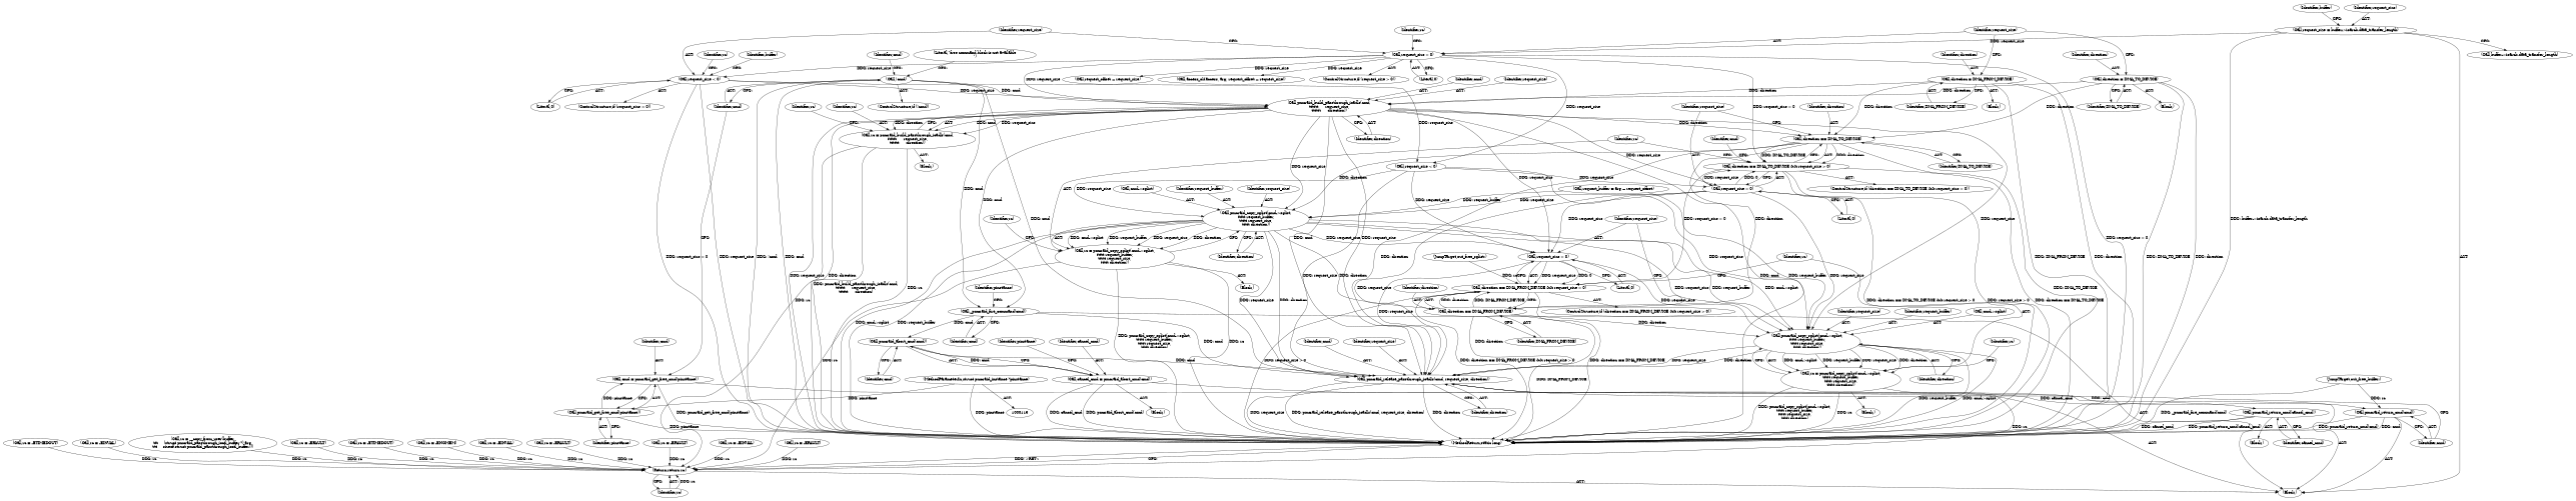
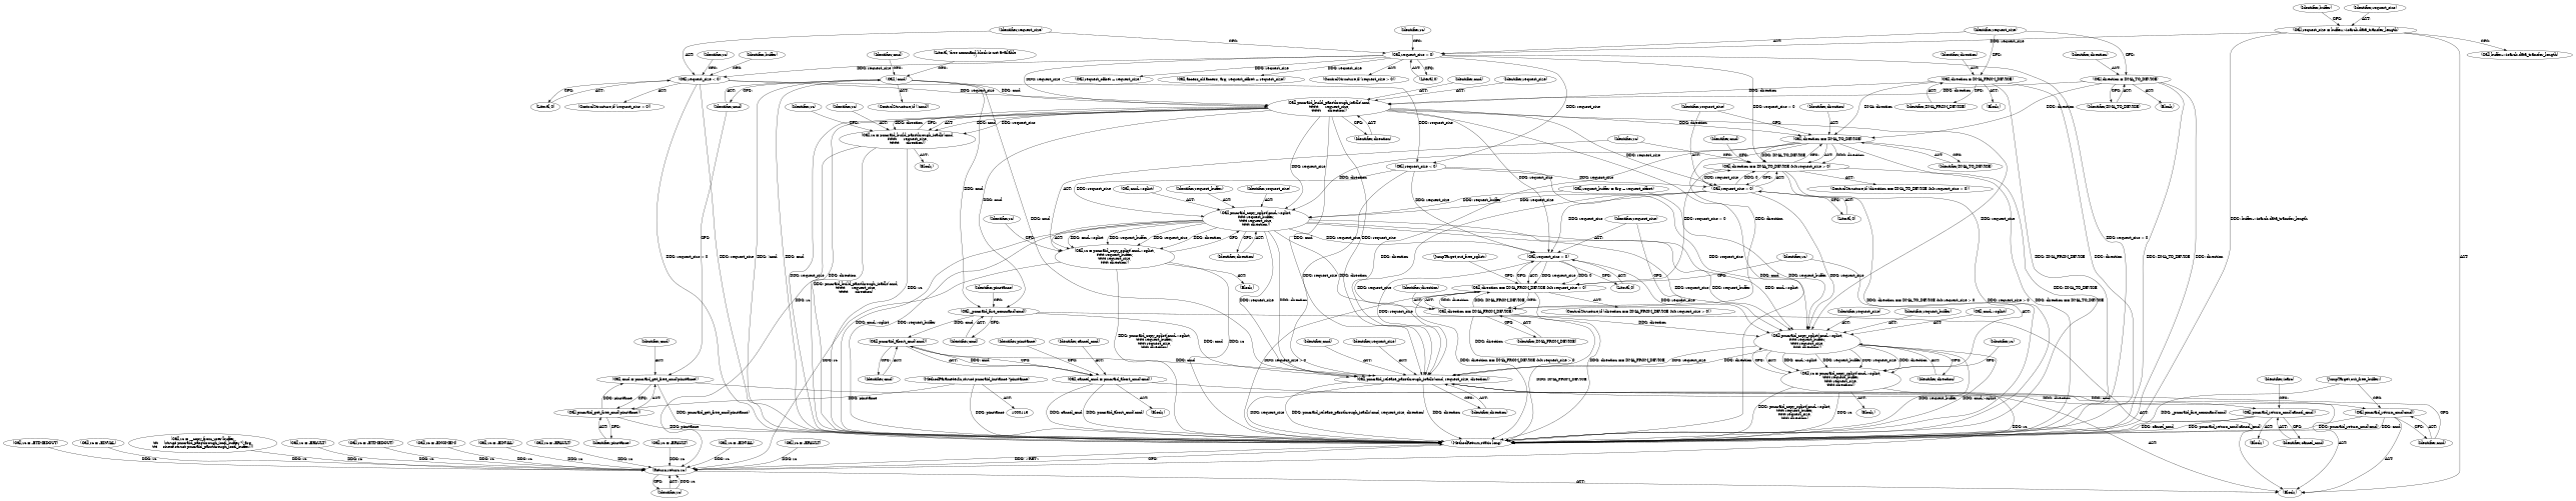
  digraph {
    n1 [label="(Call,pmcraid_build_passthrough_ioadls(cmd,\n\t\t\t\t\t\t      request_size,\n\t\t\t\t\t\t      direction))"]
    n2 [label="(Call,rc = pmcraid_build_passthrough_ioadls(cmd,\n\t\t\t\t\t\t      request_size,\n\t\t\t\t\t\t      direction))"]
    n3 [label="(Call,direction == DMA_TO_DEVICE)"]
    n4 [label="(Call,pmcraid_copy_sglist(cmd->sglist,\n\t\t\t\t\t request_buffer,\n\t\t\t\t\t request_size,\n\t\t\t\t\t direction))"]
    n5 [label="(Call,pmcraid_copy_sglist(cmd->sglist,\n\t\t\t\t\t request_buffer,\n\t\t\t\t\t request_size,\n\t\t\t\t\t direction))"]
    n6 [label="(Call,pmcraid_release_passthrough_ioadls(cmd, request_size, direction))"]
    n7 [label="(Call,request_size > 0)"]
    n8 [label="(Call,request_size > 0)"]
    n9 [label="(Call,_pmcraid_fire_command(cmd))"]
    n10 [label="(MethodReturn,static long)"]
    n11 [label="(Identifier,direction)"]
    n12 [label="(Return,return rc;)"]
    n13 [label="(Block,)"]
    n14 [label="(Call,direction == DMA_TO_DEVICE && request_size > 0)"]
    n15 [label="(Call,direction == DMA_FROM_DEVICE)"]
    n16 [label="(Identifier,DMA_TO_DEVICE)"]
    n17 [label="(Call,rc = pmcraid_copy_sglist(cmd->sglist,\n\t\t\t\t\t request_buffer,\n\t\t\t\t\t request_size,\n\t\t\t\t\t direction))"]
    n18 [label="(Identifier,direction)"]
    n19 [label="(Call,rc = pmcraid_copy_sglist(cmd->sglist,\n\t\t\t\t\t request_buffer,\n\t\t\t\t\t request_size,\n\t\t\t\t\t direction))"]
    n20 [label="(Identifier,direction)"]
    n21 [label="(Block,)"]
    n22 [label="(Call,pmcraid_return_cmd(cmd))"]
    n23 [label="(Identifier,direction)"]
    n24 [label="(Call,direction == DMA_FROM_DEVICE && request_size > 0)"]
    n25 [label="(Literal,0)"]
    n26 [label="(Literal,0)"]
    n27 [label="(Call,pmcraid_abort_cmd(cmd))"]
    n28 [label="(Identifier,cmd)"]
    n29 [label="(Call,!cmd)"]
    n30 [label="(Identifier,cmd)"]
    n31 [label="(ControlStructure,if (!cmd))"]
    n32 [label="(Call,cmd = pmcraid_get_free_cmd(pinstance))"]
    n33 [label="(Call,pmcraid_get_free_cmd(pinstance))"]
    n34 [label="(Identifier,pinstance)"]
    n35 [label="(MethodParameterIn,struct pmcraid_instance *pinstance)"]
    1000113
    n37 [label="(Call,request_size < 0)"]
    n38 [label="(Literal,0)"]
    n39 [label="(Call,request_size < 0)"]
    n40 [label="(ControlStructure,if (request_size < 0))"]
    n41 [label="(Call,request_size > 0)"]
    n42 [label="(Call,request_offset + request_size)"]
    n43 [label="(Call,access_ok(access, arg, request_offset + request_size))"]
    n44 [label="(ControlStructure,if (request_size > 0))"]
    n45 [label="(Literal,0)"]
    n46 [label="(ControlStructure,if (direction == DMA_TO_DEVICE && request_size > 0))"]
    n47 [label="(Call,request_size = buffer->ioarcb.data_transfer_length)"]
    n48 [label="(Call,buffer->ioarcb.data_transfer_length)"]
    n49 [label="(Call,direction = DMA_TO_DEVICE)"]
    n50 [label="(Identifier,DMA_TO_DEVICE)"]
    n51 [label="(Block,)"]
    n52 [label="(Call,direction = DMA_FROM_DEVICE)"]
    n53 [label="(Block,)"]
    n54 [label="(Identifier,DMA_FROM_DEVICE)"]
    n55 [label="(Identifier,rc)"]
    n56 [label="(Identifier,DMA_FROM_DEVICE)"]
    n57 [label="(ControlStructure,if (direction == DMA_FROM_DEVICE && request_size > 0))"]
    n58 [label="(Block,)"]
    n59 [label="(Block,)"]
    n60 [label="(Identifier,cmd)"]
    n61 [label="(Call,cancel_cmd = pmcraid_abort_cmd(cmd))"]
    n62 [label="(Identifier,cmd)"]
    n63 [label="(Call,pmcraid_return_cmd(cancel_cmd))"]
    n64 [label="(Block,)"]
    n65 [label="(Block,)"]
    n66 [label="(Identifier,cancel_cmd)"]
    n67 [label="(Identifier,rc)"]
    n68 [label="(JumpTarget,out_free_buffer:)"]
    n69 [label="(Identifier,cmd)"]
    n70 [label="(Identifier,rc)"]
    n71 [label="(Call,rc = -EFAULT)"]
    n72 [label="(Identifier,rc)"]
    n73 [label="(Call,rc = __copy_from_user(buffer,\n\t\t\t     (struct pmcraid_passthrough_ioctl_buffer *) arg,\n\t\t\t     sizeof(struct pmcraid_passthrough_ioctl_buffer)))"]
    n74 [label="(Identifier,cmd)"]
    n75 [label="(Call,rc = -EFAULT)"]
    n76 [label="(Call,rc = -EINVAL)"]
    n77 [label="(Call,rc = -EFAULT)"]
    n78 [label="(Identifier,direction)"]
    n79 [label="(Identifier,request_buffer)"]
    n80 [label="(Identifier,pinstance)"]
    n81 [label="(Identifier,cancel_cmd)"]
    n82 [label="(Identifier,request_size)"]
    n83 [label="(Identifier,rc)"]
    n84 [label="(Identifier,request_size)"]
    n85 [label="(Identifier,cmd)"]
    n86 [label="(Identifier,rc)"]
    n87 [label="(Identifier,rc)"]
    n88 [label="(Call,rc = -EINVAL)"]
    n89 [label="(Identifier,request_size)"]
    n90 [label="(Call,rc = -ETIMEDOUT)"]
    n91 [label="(Identifier,pinstance)"]
    n92 [label="(Identifier,rc)"]
    n93 [label="(Identifier,direction)"]
    n94 [label="(Identifier,buffer)"]
    n95 [label="(Literal,\"free command block is not available\n\")"]
    n96 [label="(Identifier,rc)"]
    n97 [label="(Identifier,request_size)"]
    n98 [label="(Call,rc = -EFAULT)"]
    n99 [label="(Call,rc = -ETIMEDOUT)"]
    n100 [label="(Call,cmd->sglist)"]
    n101 [label="(Identifier,buffer)"]
+   n102 [label="(Identifier,ioasc)"]
    n103 [label="(Call,request_buffer = arg + request_offset)"]
    n104 [label="(JumpTarget,out_free_sglist:)"]
    n105 [label="(Identifier,request_size)"]
    n106 [label="(Call,rc = -EINVAL)"]
    n107 [label="(Identifier,cmd)"]
    n108 [label="(Identifier,direction)"]
    n109 [label="(Identifier,request_buffer)"]
    n110 [label="(Identifier,cmd)"]
    n111 [label="(Call,rc = -ENOMEM)"]
    n112 [label="(Identifier,request_size)"]
    n113 [label="(Call,cmd->sglist)"]
    n114 [label="(Identifier,direction)"]
    n115 [label="(Identifier,request_size)"]
    n116 [label="(Identifier,request_size)"]
    n117 [label="(Identifier,request_size)"]
    n1 -> n2 [label="AST: "]
    n1 -> n2 [label="DDG: cmd"]
    n1 -> n2 [label="DDG: request_size"]
    n1 -> n2 [label="DDG: direction"]
    n1 -> n3 [label="DDG: direction"]
    n1 -> n4 [label="DDG: request_size"]
    n1 -> n5 [label="DDG: request_size"]
    n1 -> n6 [label="DDG: cmd"]
    n1 -> n6 [label="DDG: request_size"]
    n1 -> n7 [label="DDG: request_size"]
    n1 -> n8 [label="DDG: request_size"]
    n1 -> n9 [label="DDG: cmd"]
    n1 -> n10 [label="DDG: direction"]
    n1 -> n10 [label="DDG: cmd"]
    n1 -> n10 [label="DDG: request_size"]
    n1 -> n11 [label="CFG: "]
    n2 -> n1 [label="CFG: "]
    n2 -> n10 [label="DDG: rc"]
    n2 -> n10 [label="DDG: pmcraid_build_passthrough_ioadls(cmd,\n\t\t\t\t\t\t      request_size,\n\t\t\t\t\t\t      direction)"]
    n2 -> n12 [label="DDG: rc"]
    n2 -> n13 [label="AST: "]
    n3 -> n4 [label="DDG: direction"]
    n3 -> n6 [label="DDG: direction"]
    n3 -> n10 [label="DDG: DMA_TO_DEVICE"]
    n3 -> n14 [label="AST: "]
    n3 -> n14 [label="DDG: direction"]
    n3 -> n14 [label="DDG: DMA_TO_DEVICE"]
    n3 -> n15 [label="DDG: direction"]
    n3 -> n16 [label="CFG: "]
    n4 -> n5 [label="DDG: cmd->sglist"]
    n4 -> n5 [label="DDG: request_buffer"]
    n4 -> n5 [label="DDG: request_size"]
    n4 -> n6 [label="DDG: request_size"]
    n4 -> n6 [label="DDG: direction"]
    n4 -> n7 [label="DDG: request_size"]
    n4 -> n10 [label="DDG: cmd->sglist"]
    n4 -> n10 [label="DDG: request_buffer"]
    n4 -> n15 [label="DDG: direction"]
    n4 -> n17 [label="AST: "]
    n4 -> n17 [label="DDG: cmd->sglist"]
    n4 -> n17 [label="DDG: request_buffer"]
    n4 -> n17 [label="DDG: request_size"]
    n4 -> n17 [label="DDG: direction"]
    n4 -> n18 [label="CFG: "]
    n5 -> n6 [label="DDG: request_size"]
    n5 -> n6 [label="DDG: direction"]
    n5 -> n10 [label="DDG: request_buffer"]
    n5 -> n10 [label="DDG: cmd->sglist"]
    n5 -> n19 [label="AST: "]
    n5 -> n19 [label="DDG: cmd->sglist"]
    n5 -> n19 [label="DDG: request_buffer"]
    n5 -> n19 [label="DDG: request_size"]
    n5 -> n19 [label="DDG: direction"]
    n5 -> n20 [label="CFG: "]
    n6 -> n10 [label="DDG: pmcraid_release_passthrough_ioadls(cmd, request_size, direction)"]
    n6 -> n10 [label="DDG: direction"]
    n6 -> n10 [label="DDG: request_size"]
    n6 -> n21 [label="AST: "]
    n6 -> n22 [label="DDG: cmd"]
    n6 -> n23 [label="CFG: "]
    n7 -> n5 [label="DDG: request_size"]
    n7 -> n6 [label="DDG: request_size"]
    n7 -> n24 [label="AST: "]
    n7 -> n24 [label="DDG: request_size"]
    n7 -> n24 [label="DDG: 0"]
    n7 -> n25 [label="CFG: "]
    n8 -> n4 [label="DDG: request_size"]
    n8 -> n5 [label="DDG: request_size"]
    n8 -> n6 [label="DDG: request_size"]
    n8 -> n7 [label="DDG: request_size"]
    n8 -> n14 [label="AST: "]
    n8 -> n14 [label="DDG: request_size"]
    n8 -> n14 [label="DDG: 0"]
    n8 -> n26 [label="CFG: "]
    n9 -> n6 [label="DDG: cmd"]
    n9 -> n21 [label="AST: "]
    n9 -> n27 [label="DDG: cmd"]
    n9 -> n28 [label="CFG: "]
    n10 -> n12 [label="CFG: "]
    n11 -> n1 [label="AST: "]
    n12 -> n10 [label="DDG: <RET>"]
    n12 -> n21 [label="AST: "]
    n12 -> n55 [label="CFG: "]
    n14 -> n3 [label="CFG: "]
    n14 -> n8 [label="CFG: "]
    n14 -> n10 [label="DDG: direction == DMA_TO_DEVICE"]
    n14 -> n10 [label="DDG: direction == DMA_TO_DEVICE && request_size > 0"]
    n14 -> n10 [label="DDG: request_size > 0"]
    n14 -> n24 [label="DDG: request_size > 0"]
    n14 -> n46 [label="AST: "]
    n15 -> n5 [label="DDG: direction"]
    n15 -> n6 [label="DDG: direction"]
    n15 -> n10 [label="DDG: DMA_FROM_DEVICE"]
    n15 -> n24 [label="AST: "]
    n15 -> n24 [label="DDG: direction"]
    n15 -> n24 [label="DDG: DMA_FROM_DEVICE"]
    n15 -> n56 [label="CFG: "]
    n16 -> n3 [label="AST: "]
    n17 -> n4 [label="CFG: "]
    n17 -> n10 [label="DDG: pmcraid_copy_sglist(cmd->sglist,\n\t\t\t\t\t request_buffer,\n\t\t\t\t\t request_size,\n\t\t\t\t\t direction)"]
    n17 -> n10 [label="DDG: rc"]
    n17 -> n12 [label="DDG: rc"]
    n17 -> n58 [label="AST: "]
    n18 -> n4 [label="AST: "]
    n19 -> n5 [label="CFG: "]
    n19 -> n10 [label="DDG: pmcraid_copy_sglist(cmd->sglist,\n\t\t\t\t\t request_buffer,\n\t\t\t\t\t request_size,\n\t\t\t\t\t direction)"]
    n19 -> n10 [label="DDG: rc"]
    n19 -> n12 [label="DDG: rc"]
    n19 -> n59 [label="AST: "]
    n20 -> n5 [label="AST: "]
    n22 -> n10 [label="DDG: pmcraid_return_cmd(cmd)"]
    n22 -> n10 [label="DDG: cmd"]
    n22 -> n21 [label="AST: "]
    n22 -> n60 [label="CFG: "]
    n23 -> n6 [label="AST: "]
    n24 -> n7 [label="CFG: "]
    n24 -> n10 [label="DDG: direction == DMA_FROM_DEVICE && request_size > 0"]
    n24 -> n10 [label="DDG: request_size > 0"]
    n24 -> n10 [label="DDG: direction == DMA_FROM_DEVICE"]
    n24 -> n15 [label="CFG: "]
    n24 -> n57 [label="AST: "]
    n25 -> n7 [label="AST: "]
    n26 -> n8 [label="AST: "]
    n27 -> n6 [label="DDG: cmd"]
    n27 -> n61 [label="AST: "]
    n27 -> n61 [label="DDG: cmd"]
    n27 -> n62 [label="CFG: "]
    n28 -> n9 [label="AST: "]
    n29 -> n1 [label="DDG: cmd"]
    n29 -> n6 [label="DDG: cmd"]
    n29 -> n9 [label="DDG: cmd"]
    n29 -> n10 [label="DDG: cmd"]
    n29 -> n10 [label="DDG: !cmd"]
    n29 -> n30 [label="CFG: "]
    n29 -> n31 [label="AST: "]
    n30 -> n29 [label="AST: "]
    n30 -> n32 [label="CFG: "]
    n32 -> n10 [label="DDG: pmcraid_get_free_cmd(pinstance)"]
    n32 -> n21 [label="AST: "]
    n32 -> n33 [label="CFG: "]
    n33 -> n10 [label="DDG: pinstance"]
    n33 -> n32 [label="AST: "]
    n33 -> n32 [label="DDG: pinstance"]
    n33 -> n34 [label="CFG: "]
    n34 -> n33 [label="AST: "]
    n35 -> n10 [label="DDG: pinstance"]
    n35 -> n33 [label="DDG: pinstance"]
    n35 -> 1000113 [label="AST: "]
    n37 -> n1 [label="DDG: request_size"]
    n37 -> n10 [label="DDG: request_size < 0"]
    n37 -> n10 [label="DDG: request_size"]
    n37 -> n38 [label="CFG: "]
    n37 -> n39 [label="DDG: request_size"]
    n37 -> n40 [label="AST: "]
    n38 -> n37 [label="AST: "]
    n39 -> n4 [label="DDG: request_size"]
    n39 -> n5 [label="DDG: request_size"]
    n39 -> n6 [label="DDG: request_size"]
    n39 -> n7 [label="DDG: request_size"]
    n39 -> n8 [label="DDG: request_size"]
    n41 -> n1 [label="DDG: request_size"]
    n41 -> n10 [label="DDG: request_size > 0"]
    n41 -> n14 [label="DDG: request_size > 0"]
    n41 -> n37 [label="DDG: request_size"]
    n41 -> n39 [label="DDG: request_size"]
    n41 -> n42 [label="DDG: request_size"]
    n41 -> n43 [label="DDG: request_size"]
    n41 -> n44 [label="AST: "]
    n41 -> n45 [label="CFG: "]
    n45 -> n41 [label="AST: "]
    n47 -> n10 [label="DDG: buffer->ioarcb.data_transfer_length"]
    n47 -> n21 [label="AST: "]
    n47 -> n41 [label="DDG: request_size"]
    n47 -> n48 [label="CFG: "]
    n49 -> n1 [label="DDG: direction"]
    n49 -> n3 [label="DDG: direction"]
    n49 -> n10 [label="DDG: DMA_TO_DEVICE"]
    n49 -> n10 [label="DDG: direction"]
    n49 -> n50 [label="CFG: "]
    n49 -> n51 [label="AST: "]
    n50 -> n49 [label="AST: "]
    n52 -> n1 [label="DDG: direction"]
-   n52 -> n3 [label="DDG: direction"]
+   n52 -> n3 [label="DMA: direction"]
    n52 -> n10 [label="DDG: DMA_FROM_DEVICE"]
    n52 -> n10 [label="DDG: direction"]
    n52 -> n53 [label="AST: "]
    n52 -> n54 [label="CFG: "]
    n54 -> n52 [label="AST: "]
    n55 -> n12 [label="AST: "]
    n55 -> n12 [label="DDG: rc"]
    n56 -> n15 [label="AST: "]
    n60 -> n6 [label="CFG: "]
    n60 -> n22 [label="AST: "]
    n61 -> n10 [label="DDG: pmcraid_abort_cmd(cmd)"]
    n61 -> n10 [label="DDG: cancel_cmd"]
    n61 -> n27 [label="CFG: "]
-   n61 -> n63 [label="DDG: cancel_cmd"]
+   n61 -> n63 [label="DDG: direction"]
    n61 -> n64 [label="AST: "]
    n62 -> n27 [label="AST: "]
    n63 -> n10 [label="DDG: cancel_cmd"]
    n63 -> n10 [label="DDG: pmcraid_return_cmd(cancel_cmd)"]
    n63 -> n65 [label="AST: "]
    n63 -> n66 [label="CFG: "]
    n66 -> n63 [label="AST: "]
    n67 -> n41 [label="CFG: "]
    n68 -> n10 [label="DDG: _pmcraid_fire_command(cmd)"]
-   n68 -> n22 [label="DDG: rc"]
+   n68 -> n22 [label="CFG: "]
    n69 -> n32 [label="AST: "]
    n70 -> n19 [label="AST: "]
    n70 -> n24 [label="CFG: "]
    n71 -> n12 [label="DDG: rc"]
    n72 -> n2 [label="CFG: "]
    n73 -> n12 [label="DDG: rc"]
    n74 -> n29 [label="CFG: "]
    n75 -> n12 [label="DDG: rc"]
    n76 -> n12 [label="DDG: rc"]
    n77 -> n12 [label="DDG: rc"]
    n78 -> n52 [label="AST: "]
    n79 -> n4 [label="AST: "]
    n80 -> n61 [label="CFG: "]
    n81 -> n61 [label="AST: "]
    n82 -> n4 [label="AST: "]
    n83 -> n17 [label="CFG: "]
    n84 -> n41 [label="AST: "]
    n84 -> n49 [label="CFG: "]
    n84 -> n52 [label="CFG: "]
    n85 -> n6 [label="AST: "]
    n86 -> n19 [label="CFG: "]
    n87 -> n14 [label="CFG: "]
    n87 -> n17 [label="AST: "]
    n88 -> n12 [label="DDG: rc"]
    n89 -> n7 [label="AST: "]
    n89 -> n15 [label="CFG: "]
    n90 -> n12 [label="DDG: rc"]
    n91 -> n9 [label="CFG: "]
    n92 -> n37 [label="CFG: "]
    n93 -> n49 [label="AST: "]
    n94 -> n37 [label="CFG: "]
    n95 -> n29 [label="CFG: "]
    n96 -> n2 [label="AST: "]
    n97 -> n1 [label="AST: "]
    n98 -> n12 [label="DDG: rc"]
    n99 -> n12 [label="DDG: rc"]
    n100 -> n4 [label="AST: "]
    n101 -> n47 [label="CFG: "]
+   n102 -> n63 [label="CFG: "]
    n103 -> n4 [label="DDG: request_buffer"]
    n103 -> n5 [label="DDG: request_buffer"]
-   n104 -> n24 [label="DDG: rc"]
+   n104 -> n24 [label="CFG: "]
    n105 -> n3 [label="CFG: "]
    n105 -> n8 [label="AST: "]
    n106 -> n12 [label="DDG: rc"]
    n107 -> n14 [label="CFG: "]
    n108 -> n15 [label="AST: "]
    n109 -> n5 [label="AST: "]
    n110 -> n1 [label="AST: "]
    n111 -> n12 [label="DDG: rc"]
    n112 -> n6 [label="AST: "]
    n113 -> n5 [label="AST: "]
    n114 -> n3 [label="AST: "]
    n115 -> n37 [label="AST: "]
    n115 -> n41 [label="CFG: "]
    n116 -> n5 [label="AST: "]
    n117 -> n47 [label="AST: "]
  }
